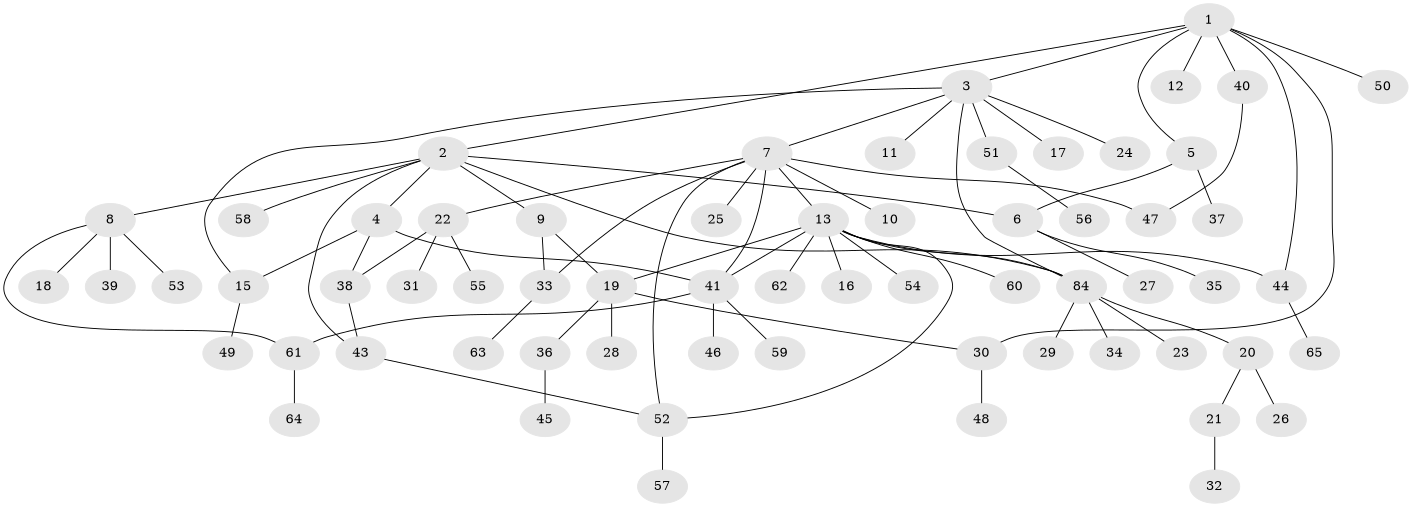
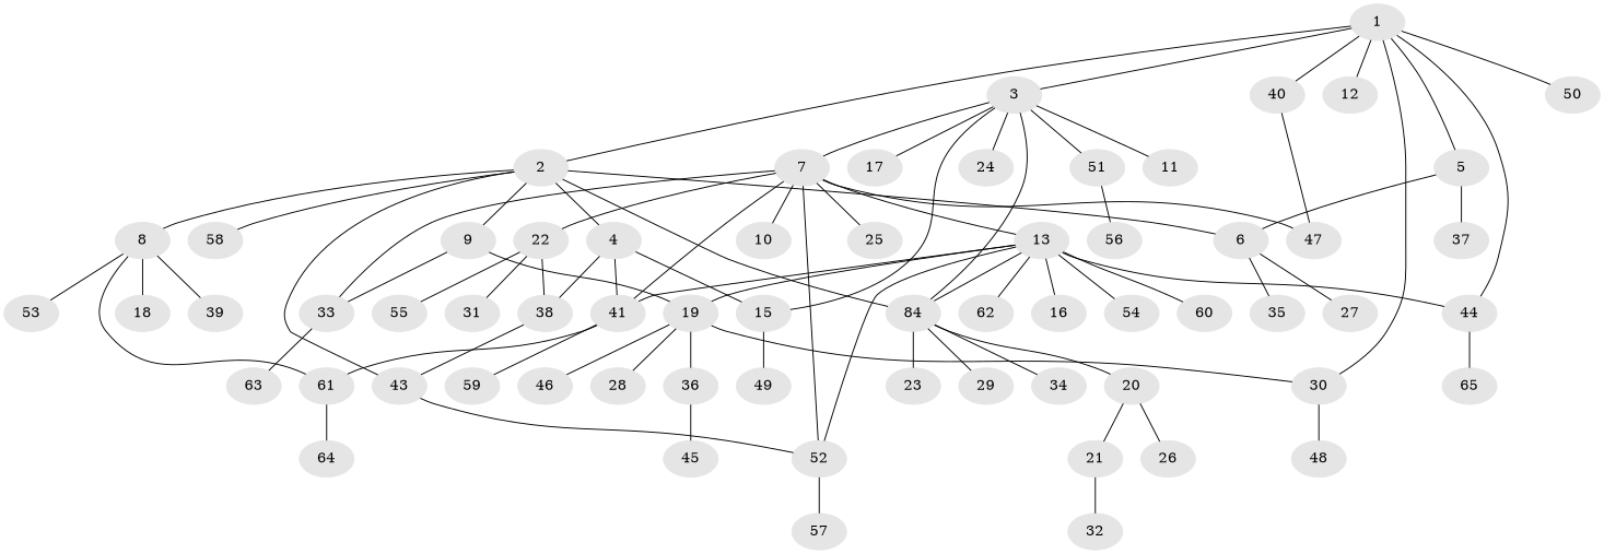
  graph {
    node [color=gray90 style=filled]
    1
    2
    3
    5
    12
    30
    40
    44
    50
    4
    6
    8
    9
    n14 [label=84]
    43
    58
    7
    11
    15
    17
    24
    51
    37
    48
    47
    65
    38
    41
    27
    35
    18
    39
    53
    61
    33
    19
    20
    23
    29
    34
    52
    10
    13
    22
    25
    49
    56
    59
    16
    54
    60
    62
    31
    55
    63
    57
    64
    28
    36
    46
    21
    26
    45
    32
    1 -- 2
    1 -- 3
    1 -- 5
    1 -- 12
    1 -- 30
    1 -- 40
    1 -- 44
    1 -- 50
    2 -- 4
    2 -- 6
    2 -- 8
    2 -- 9
    2 -- n14
    2 -- 43
    2 -- 58
    3 -- n14
    3 -- 7
    3 -- 11
    3 -- 15
    3 -- 17
    3 -- 24
    3 -- 51
    5 -- 6
    5 -- 37
    30 -- 48
    40 -- 47
    44 -- 65
    4 -- 15
    4 -- 38
    4 -- 41
    6 -- 27
    6 -- 35
    8 -- 18
    8 -- 39
    8 -- 53
    8 -- 61
    9 -- 33
    9 -- 19
    n14 -- 20
    n14 -- 23
    n14 -- 29
    n14 -- 34
    43 -- 52
    7 -- 47
    7 -- 41
    7 -- 33
    7 -- 52
    7 -- 10
    7 -- 13
    7 -- 22
    7 -- 25
    15 -- 49
    51 -- 56
    38 -- 43
    41 -- 61
    41 -- 59
    61 -- 64
    33 -- 63
    19 -- 30
    19 -- 28
    19 -- 36
-   41 -- 46
+   19 -- 46
    20 -- 21
    20 -- 26
    52 -- 57
    13 -- 44
    13 -- n14
    13 -- 41
    13 -- 19
    13 -- 52
    13 -- 16
    13 -- 54
    13 -- 60
    13 -- 62
    22 -- 38
    22 -- 31
    22 -- 55
    36 -- 45
    21 -- 32
  }
